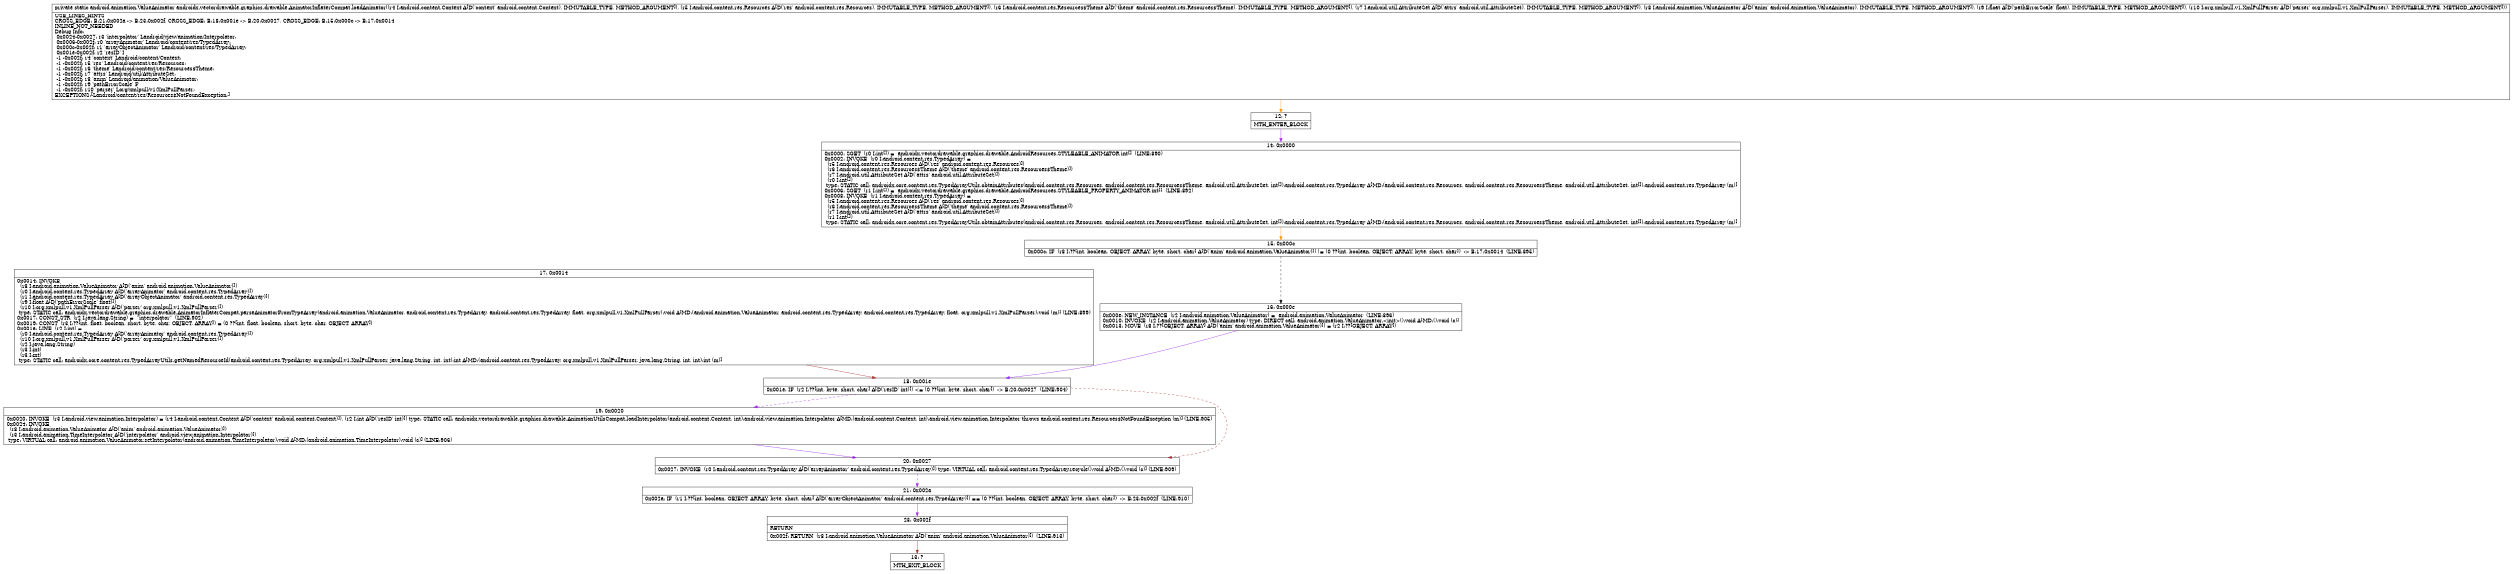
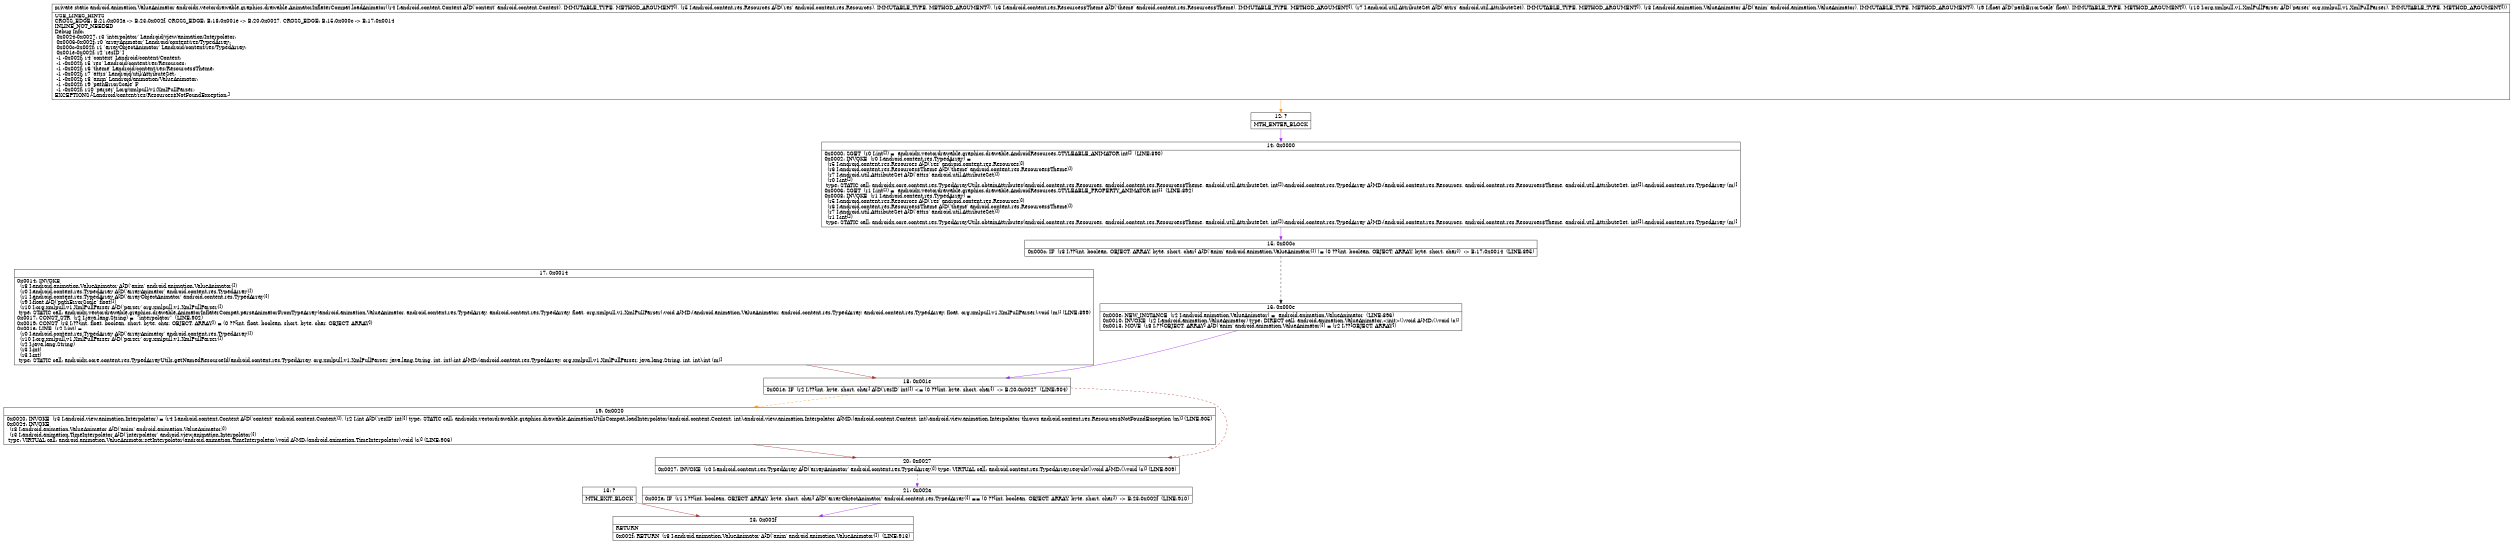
  digraph {
    node [shape=record]
    edge [color=purple]
    n1 [label="{12\:\ ?|MTH_ENTER_BLOCK\l}"]
    n2 [label="{14\:\ 0x0000|0x0000: SGET  (r0 I:int[]) =  androidx.vectordrawable.graphics.drawable.AndroidResources.STYLEABLE_ANIMATOR int[]  (LINE:890)\l0x0002: INVOKE  (r0 I:android.content.res.TypedArray) = \l  (r5 I:android.content.res.Resources A[D('res' android.content.res.Resources)])\l  (r6 I:android.content.res.Resources$Theme A[D('theme' android.content.res.Resources$Theme)])\l  (r7 I:android.util.AttributeSet A[D('attrs' android.util.AttributeSet)])\l  (r0 I:int[])\l type: STATIC call: androidx.core.content.res.TypedArrayUtils.obtainAttributes(android.content.res.Resources, android.content.res.Resources$Theme, android.util.AttributeSet, int[]):android.content.res.TypedArray A[MD:(android.content.res.Resources, android.content.res.Resources$Theme, android.util.AttributeSet, int[]):android.content.res.TypedArray (m)]\l0x0006: SGET  (r1 I:int[]) =  androidx.vectordrawable.graphics.drawable.AndroidResources.STYLEABLE_PROPERTY_ANIMATOR int[]  (LINE:892)\l0x0008: INVOKE  (r1 I:android.content.res.TypedArray) = \l  (r5 I:android.content.res.Resources A[D('res' android.content.res.Resources)])\l  (r6 I:android.content.res.Resources$Theme A[D('theme' android.content.res.Resources$Theme)])\l  (r7 I:android.util.AttributeSet A[D('attrs' android.util.AttributeSet)])\l  (r1 I:int[])\l type: STATIC call: androidx.core.content.res.TypedArrayUtils.obtainAttributes(android.content.res.Resources, android.content.res.Resources$Theme, android.util.AttributeSet, int[]):android.content.res.TypedArray A[MD:(android.content.res.Resources, android.content.res.Resources$Theme, android.util.AttributeSet, int[]):android.content.res.TypedArray (m)]\l}"]
    n3 [label="{15\:\ 0x000c|0x000c: IF  (r8 I:??[int, boolean, OBJECT, ARRAY, byte, short, char] A[D('anim' android.animation.ValueAnimator)]) != (0 ??[int, boolean, OBJECT, ARRAY, byte, short, char])  \-\> B:17:0x0014  (LINE:895)\l}"]
    n4 [label="{16\:\ 0x000e|0x000e: NEW_INSTANCE  (r2 I:android.animation.ValueAnimator) =  android.animation.ValueAnimator  (LINE:896)\l0x0010: INVOKE  (r2 I:android.animation.ValueAnimator) type: DIRECT call: android.animation.ValueAnimator.\<init\>():void A[MD:():void (c)]\l0x0013: MOVE  (r8 I:??[OBJECT, ARRAY] A[D('anim' android.animation.ValueAnimator)]) = (r2 I:??[OBJECT, ARRAY]) \l}"]
    n5 [label="{18\:\ 0x001e|0x001e: IF  (r2 I:??[int, byte, short, char] A[D('resID' int)]) \<= (0 ??[int, byte, short, char])  \-\> B:20:0x0027  (LINE:904)\l}"]
    n6 [label="{17\:\ 0x0014|0x0014: INVOKE  \l  (r8 I:android.animation.ValueAnimator A[D('anim' android.animation.ValueAnimator)])\l  (r0 I:android.content.res.TypedArray A[D('arrayAnimator' android.content.res.TypedArray)])\l  (r1 I:android.content.res.TypedArray A[D('arrayObjectAnimator' android.content.res.TypedArray)])\l  (r9 I:float A[D('pathErrorScale' float)])\l  (r10 I:org.xmlpull.v1.XmlPullParser A[D('parser' org.xmlpull.v1.XmlPullParser)])\l type: STATIC call: androidx.vectordrawable.graphics.drawable.AnimatorInflaterCompat.parseAnimatorFromTypeArray(android.animation.ValueAnimator, android.content.res.TypedArray, android.content.res.TypedArray, float, org.xmlpull.v1.XmlPullParser):void A[MD:(android.animation.ValueAnimator, android.content.res.TypedArray, android.content.res.TypedArray, float, org.xmlpull.v1.XmlPullParser):void (m)] (LINE:899)\l0x0017: CONST_STR  (r2 I:java.lang.String) =  \"interpolator\"  (LINE:902)\l0x0019: CONST  (r3 I:??[int, float, boolean, short, byte, char, OBJECT, ARRAY]) = (0 ??[int, float, boolean, short, byte, char, OBJECT, ARRAY]) \l0x001a: LINE  (r2 I:int) = \l  (r0 I:android.content.res.TypedArray A[D('arrayAnimator' android.content.res.TypedArray)])\l  (r10 I:org.xmlpull.v1.XmlPullParser A[D('parser' org.xmlpull.v1.XmlPullParser)])\l  (r2 I:java.lang.String)\l  (r3 I:int)\l  (r3 I:int)\l type: STATIC call: androidx.core.content.res.TypedArrayUtils.getNamedResourceId(android.content.res.TypedArray, org.xmlpull.v1.XmlPullParser, java.lang.String, int, int):int A[MD:(android.content.res.TypedArray, org.xmlpull.v1.XmlPullParser, java.lang.String, int, int):int (m)]\l}"]
    n7 [label="{19\:\ 0x0020|0x0020: INVOKE  (r3 I:android.view.animation.Interpolator) = (r4 I:android.content.Context A[D('context' android.content.Context)]), (r2 I:int A[D('resID' int)]) type: STATIC call: androidx.vectordrawable.graphics.drawable.AnimationUtilsCompat.loadInterpolator(android.content.Context, int):android.view.animation.Interpolator A[MD:(android.content.Context, int):android.view.animation.Interpolator throws android.content.res.Resources$NotFoundException (m)] (LINE:905)\l0x0024: INVOKE  \l  (r8 I:android.animation.ValueAnimator A[D('anim' android.animation.ValueAnimator)])\l  (r3 I:android.animation.TimeInterpolator A[D('interpolator' android.view.animation.Interpolator)])\l type: VIRTUAL call: android.animation.ValueAnimator.setInterpolator(android.animation.TimeInterpolator):void A[MD:(android.animation.TimeInterpolator):void (c)] (LINE:906)\l}"]
    n8 [label="{20\:\ 0x0027|0x0027: INVOKE  (r0 I:android.content.res.TypedArray A[D('arrayAnimator' android.content.res.TypedArray)]) type: VIRTUAL call: android.content.res.TypedArray.recycle():void A[MD:():void (c)] (LINE:909)\l}"]
    n9 [label="{21\:\ 0x002a|0x002a: IF  (r1 I:??[int, boolean, OBJECT, ARRAY, byte, short, char] A[D('arrayObjectAnimator' android.content.res.TypedArray)]) == (0 ??[int, boolean, OBJECT, ARRAY, byte, short, char])  \-\> B:23:0x002f  (LINE:910)\l}"]
    n10 [label="{23\:\ 0x002f|RETURN\l|0x002f: RETURN  (r8 I:android.animation.ValueAnimator A[D('anim' android.animation.ValueAnimator)])  (LINE:913)\l}"]
    n11 [label="{13\:\ ?|MTH_EXIT_BLOCK\l}"]
    n12 [label="{private static android.animation.ValueAnimator androidx.vectordrawable.graphics.drawable.AnimatorInflaterCompat.loadAnimator((r4 I:android.content.Context A[D('context' android.content.Context), IMMUTABLE_TYPE, METHOD_ARGUMENT]), (r5 I:android.content.res.Resources A[D('res' android.content.res.Resources), IMMUTABLE_TYPE, METHOD_ARGUMENT]), (r6 I:android.content.res.Resources$Theme A[D('theme' android.content.res.Resources$Theme), IMMUTABLE_TYPE, METHOD_ARGUMENT]), (r7 I:android.util.AttributeSet A[D('attrs' android.util.AttributeSet), IMMUTABLE_TYPE, METHOD_ARGUMENT]), (r8 I:android.animation.ValueAnimator A[D('anim' android.animation.ValueAnimator), IMMUTABLE_TYPE, METHOD_ARGUMENT]), (r9 I:float A[D('pathErrorScale' float), IMMUTABLE_TYPE, METHOD_ARGUMENT]), (r10 I:org.xmlpull.v1.XmlPullParser A[D('parser' org.xmlpull.v1.XmlPullParser), IMMUTABLE_TYPE, METHOD_ARGUMENT]))  | USE_LINES_HINTS\lCROSS_EDGE: B:21:0x002a \-\> B:23:0x002f, CROSS_EDGE: B:18:0x001e \-\> B:20:0x0027, CROSS_EDGE: B:15:0x000c \-\> B:17:0x0014\lINLINE_NOT_NEEDED\lDebug Info:\l  0x0024\-0x0027: r3 'interpolator' Landroid\/view\/animation\/Interpolator;\l  0x0006\-0x002f: r0 'arrayAnimator' Landroid\/content\/res\/TypedArray;\l  0x000c\-0x002f: r1 'arrayObjectAnimator' Landroid\/content\/res\/TypedArray;\l  0x001e\-0x002f: r2 'resID' I\l  \-1 \-0x002f: r4 'context' Landroid\/content\/Context;\l  \-1 \-0x002f: r5 'res' Landroid\/content\/res\/Resources;\l  \-1 \-0x002f: r6 'theme' Landroid\/content\/res\/Resources$Theme;\l  \-1 \-0x002f: r7 'attrs' Landroid\/util\/AttributeSet;\l  \-1 \-0x002f: r8 'anim' Landroid\/animation\/ValueAnimator;\l  \-1 \-0x002f: r9 'pathErrorScale' F\l  \-1 \-0x002f: r10 'parser' Lorg\/xmlpull\/v1\/XmlPullParser;\lEXCEPTIONS:[Landroid\/content\/res\/Resources$NotFoundException;]\l}"]
    n1 -> n2
-   n2 -> n3 [color=darkorange]
+   n2 -> n3
    n3 -> n4 [color=black style=dashed]
    n4 -> n5
-   n5 -> n7 [style=dashed]
+   n5 -> n7 [color=darkorange style=dashed]
    n5 -> n8 [color=brown style=dashed]
    n6 -> n5 [color=brown]
-   n7 -> n8
+   n7 -> n8 [color=brown]
    n8 -> n9 [style=dashed]
    n9 -> n10
-   n10 -> n11 [color=brown]
+   n11 -> n10 [color=brown]
    n12 -> n1 [color=darkorange]
  }
